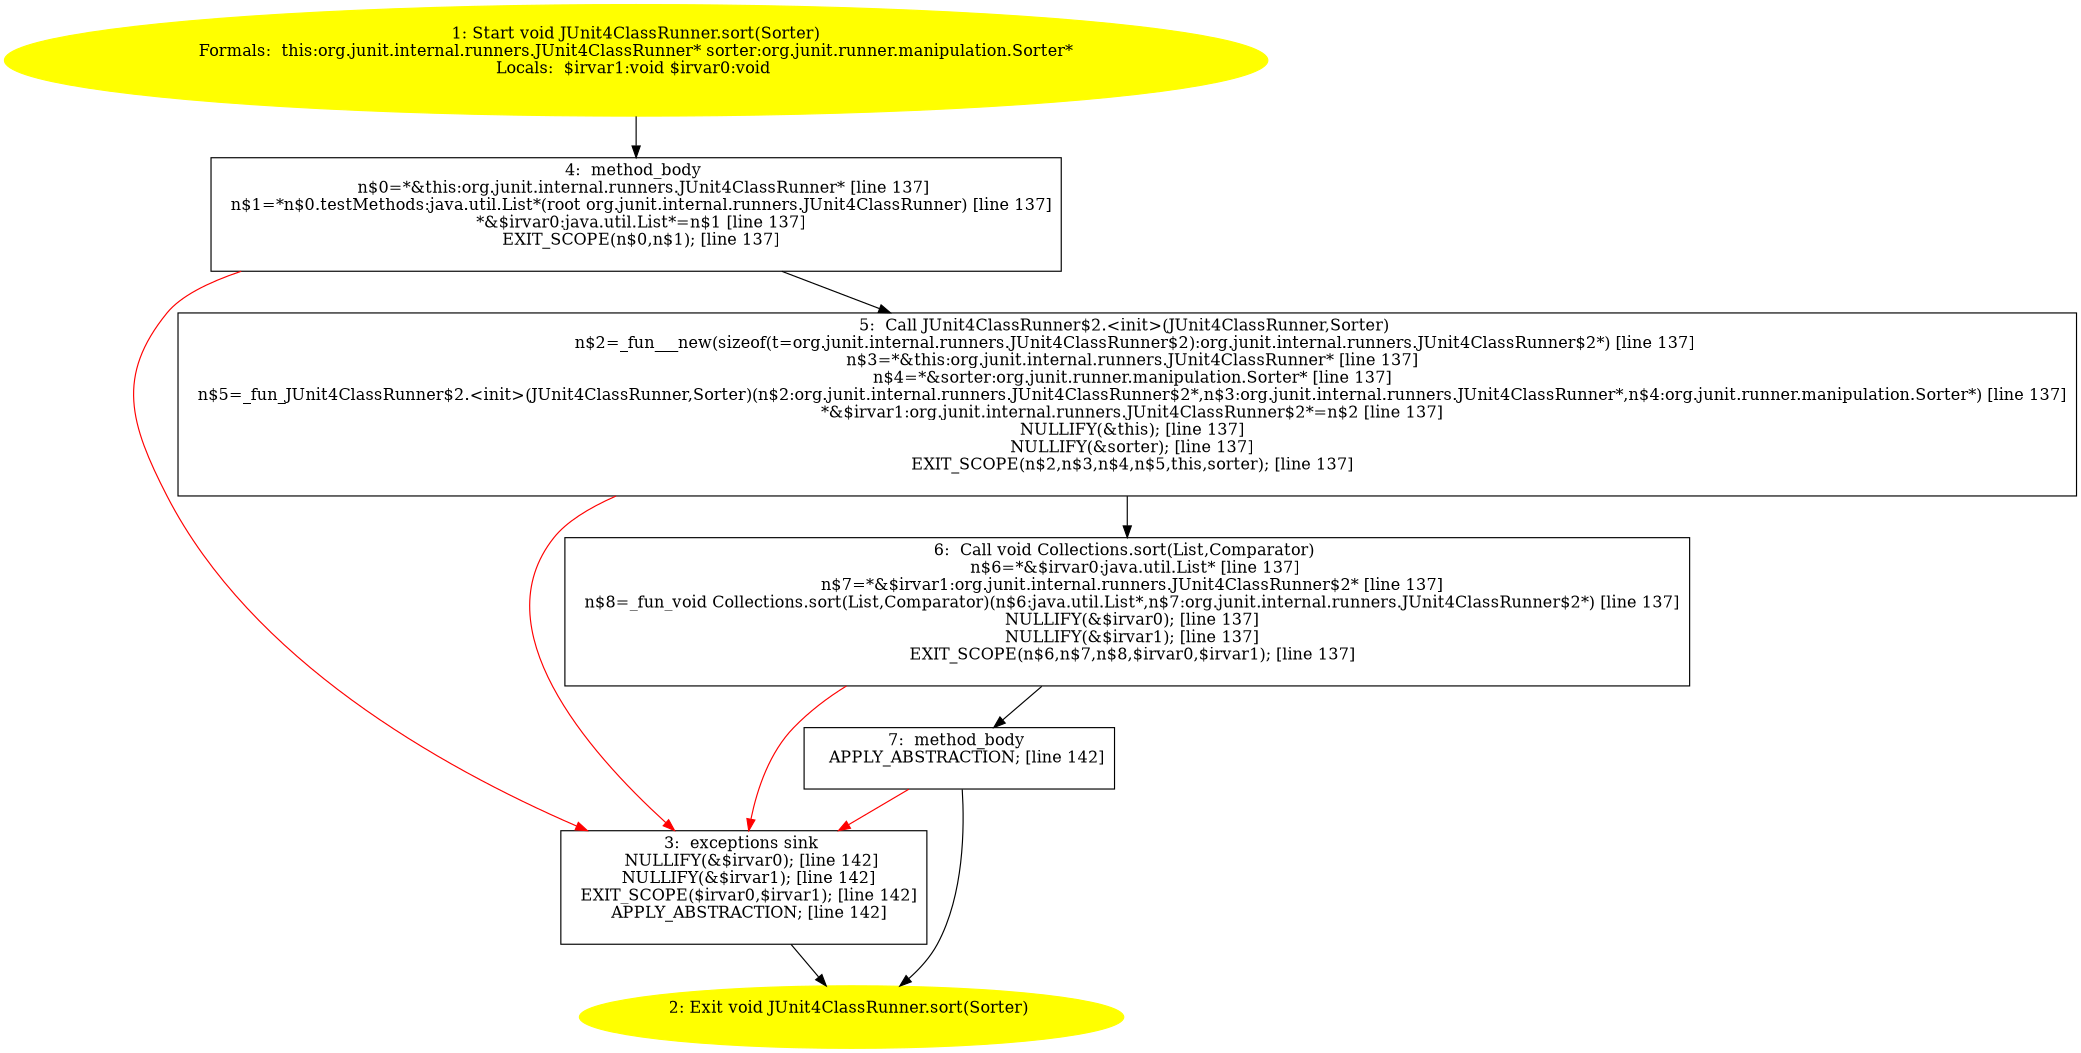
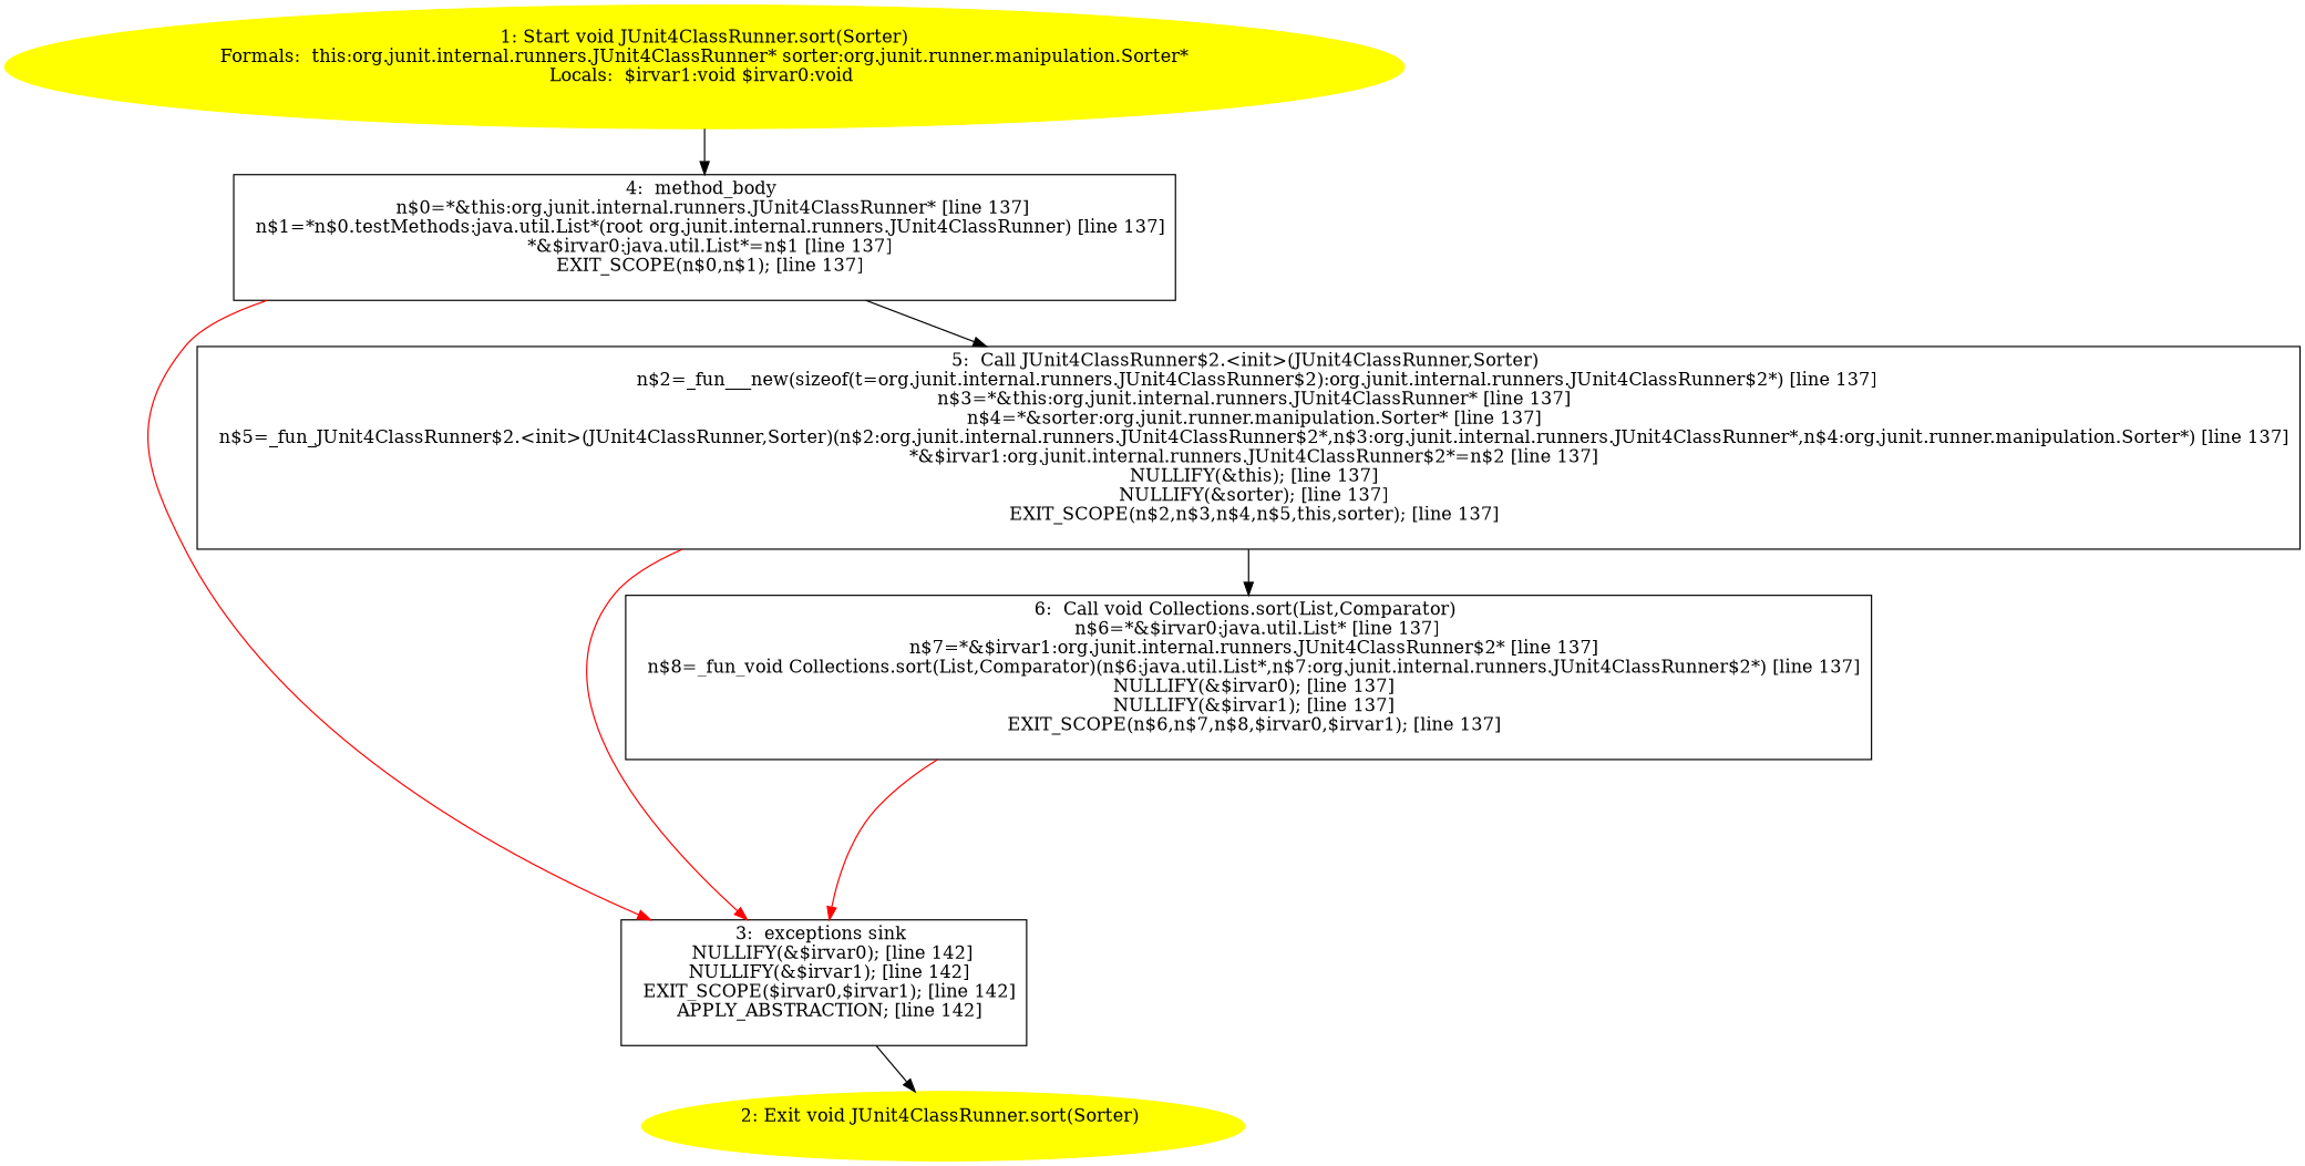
  digraph {
    node [shape=box]
    n1 [color=yellow label="1: Start void JUnit4ClassRunner.sort(Sorter)\nFormals:  this:org.junit.internal.runners.JUnit4ClassRunner* sorter:org.junit.runner.manipulation.Sorter*\nLocals:  $irvar1:void $irvar0:void \n  " style=filled shape=""]
    n2 [label="4:  method_body \n   n$0=*&this:org.junit.internal.runners.JUnit4ClassRunner* [line 137]\n  n$1=*n$0.testMethods:java.util.List*(root org.junit.internal.runners.JUnit4ClassRunner) [line 137]\n  *&$irvar0:java.util.List*=n$1 [line 137]\n  EXIT_SCOPE(n$0,n$1); [line 137]\n "]
    n3 [label="3:  exceptions sink \n   NULLIFY(&$irvar0); [line 142]\n  NULLIFY(&$irvar1); [line 142]\n  EXIT_SCOPE($irvar0,$irvar1); [line 142]\n  APPLY_ABSTRACTION; [line 142]\n "]
    n4 [label="5:  Call JUnit4ClassRunner$2.<init>(JUnit4ClassRunner,Sorter) \n   n$2=_fun___new(sizeof(t=org.junit.internal.runners.JUnit4ClassRunner$2):org.junit.internal.runners.JUnit4ClassRunner$2*) [line 137]\n  n$3=*&this:org.junit.internal.runners.JUnit4ClassRunner* [line 137]\n  n$4=*&sorter:org.junit.runner.manipulation.Sorter* [line 137]\n  n$5=_fun_JUnit4ClassRunner$2.<init>(JUnit4ClassRunner,Sorter)(n$2:org.junit.internal.runners.JUnit4ClassRunner$2*,n$3:org.junit.internal.runners.JUnit4ClassRunner*,n$4:org.junit.runner.manipulation.Sorter*) [line 137]\n  *&$irvar1:org.junit.internal.runners.JUnit4ClassRunner$2*=n$2 [line 137]\n  NULLIFY(&this); [line 137]\n  NULLIFY(&sorter); [line 137]\n  EXIT_SCOPE(n$2,n$3,n$4,n$5,this,sorter); [line 137]\n "]
    n5 [color=yellow label="2: Exit void JUnit4ClassRunner.sort(Sorter) \n  " style=filled shape=""]
    n6 [label="6:  Call void Collections.sort(List,Comparator) \n   n$6=*&$irvar0:java.util.List* [line 137]\n  n$7=*&$irvar1:org.junit.internal.runners.JUnit4ClassRunner$2* [line 137]\n  n$8=_fun_void Collections.sort(List,Comparator)(n$6:java.util.List*,n$7:org.junit.internal.runners.JUnit4ClassRunner$2*) [line 137]\n  NULLIFY(&$irvar0); [line 137]\n  NULLIFY(&$irvar1); [line 137]\n  EXIT_SCOPE(n$6,n$7,n$8,$irvar0,$irvar1); [line 137]\n "]
-   n7 [label="7:  method_body \n   APPLY_ABSTRACTION; [line 142]\n "]
    n1 -> n2
    n2 -> n3 [color=red]
    n2 -> n4
    n3 -> n5
    n4 -> n3 [color=red]
    n4 -> n6
    n6 -> n3 [color=red]
-   n6 -> n7
-   n7 -> n3 [color=red]
-   n7 -> n5
  }
